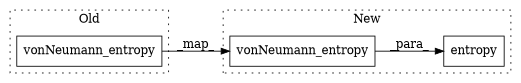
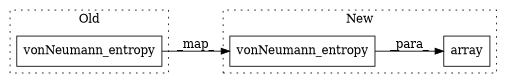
  digraph {
    rankdir=LR
    node [a=32 l="19,1" shape=box]
    n1 [label=vonNeumann_entropy s="488,510"]
-   n2 [l="6,1" label=entropy s="482,511"]
+   n2 [l="6,1" label=array s="482,511"]
    n3 [label=vonNeumann_entropy s="466,488"]
    subgraph cluster_1 {
      label=New
      style=dotted
      n1
      n2
    }
    subgraph cluster_2 {
      label=Old
      style=dotted
      n3
    }
    n1 -> n2 [label=_para_]
    n3 -> n1 [label=_map_]
  }
